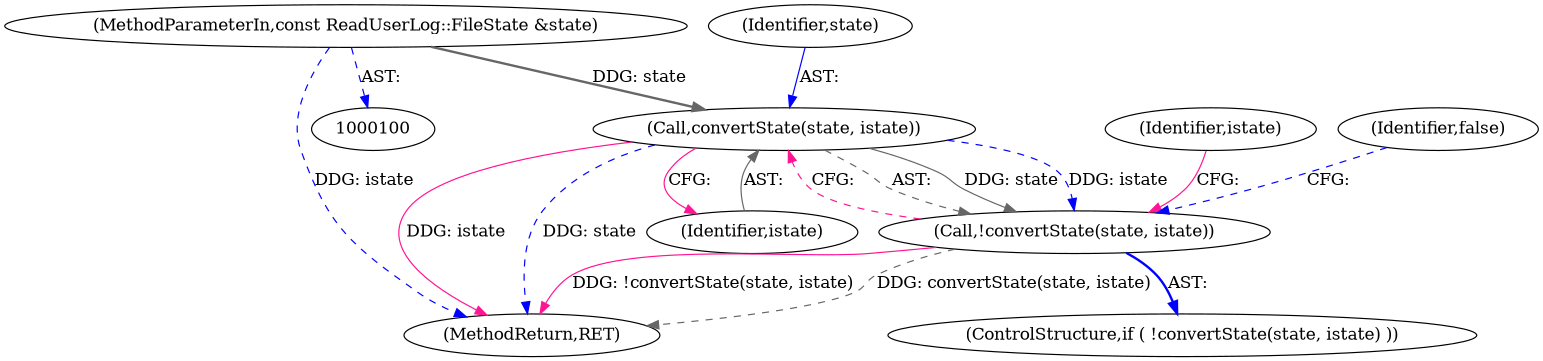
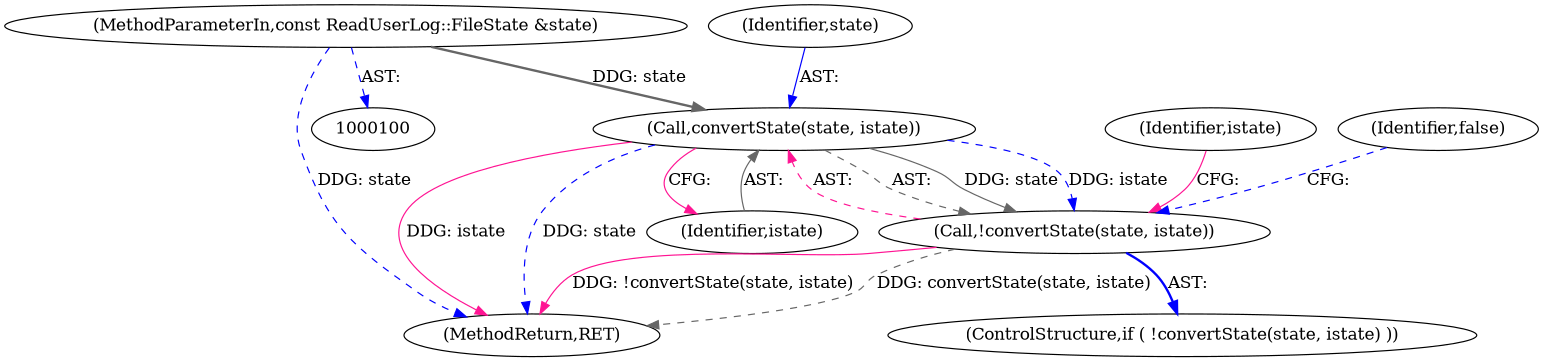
  digraph {
    edge [color=blue style=dashed]
    n1 [label="(Call,convertState(state, istate))"]
    n2 [label="(Call,!convertState(state, istate))"]
    n3 [label="(MethodReturn,RET)"]
    n4 [label="(Identifier,istate)"]
    n5 [label="(ControlStructure,if ( !convertState(state, istate) ))"]
    n6 [label="(MethodParameterIn,const ReadUserLog::FileState &state)"]
    1000100
    n8 [label="(Identifier,istate)"]
    n9 [label="(Identifier,state)"]
    n10 [label="(Identifier,false)"]
    n1 -> n2 [color=gray40 label="AST: "]
    n1 -> n2 [color=gray40 label="DDG: state" style=solid]
    n1 -> n2 [label="DDG: istate"]
    n1 -> n3 [color=deeppink label="DDG: istate" style=solid]
    n1 -> n3 [label="DDG: state"]
    n1 -> n4 [color=deeppink label="CFG: " style=solid]
-   n2 -> n1 [color=deeppink label="CFG: "]
+   n2 -> n1 [color=deeppink label="AST: "]
    n2 -> n3 [color=deeppink label="DDG: !convertState(state, istate)" style=solid]
    n2 -> n3 [color=gray40 label="DDG: convertState(state, istate)"]
    n2 -> n5 [label="AST: " style=bold]
    n4 -> n1 [color=gray40 label="AST: " style=solid]
    n6 -> n1 [color=gray40 label="DDG: state" style=bold]
-   n6 -> n3 [label="DDG: istate"]
+   n6 -> n3 [label="DDG: state"]
    n6 -> 1000100 [label="AST: "]
    n8 -> n2 [color=deeppink label="CFG: " style=solid]
    n9 -> n1 [label="AST: " style=solid]
    n10 -> n2 [label="CFG: "]
  }
